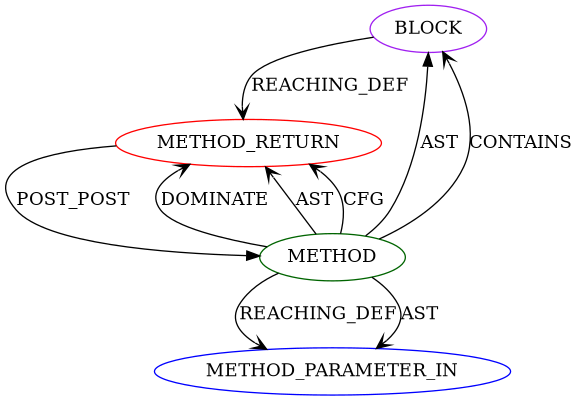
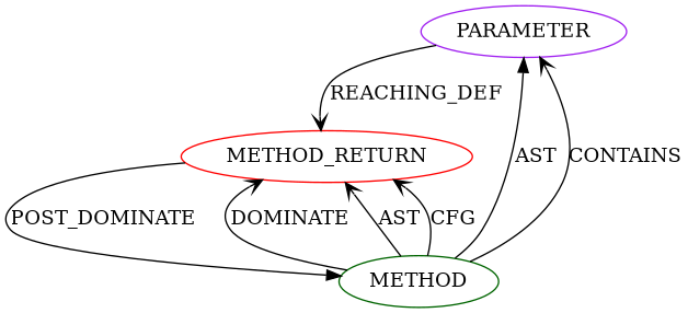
  digraph {
    node [CODE="<empty>" ORDER=1 TYPE_FULL_NAME=ANY]
    edge [arrowhead=vee]
-   n1 [ARGUMENT_INDEX=1 color=purple label=BLOCK]
+   n1 [ARGUMENT_INDEX=1 color=purple label=PARAMETER]
    n2 [CODE=RET EVALUATION_STRATEGY=BY_VALUE ORDER=2 color=red label=METHOD_RETURN]
    n3 [AST_PARENT_FULL_NAME="<global>" AST_PARENT_TYPE=NAMESPACE_BLOCK FILENAME="<empty>" FULL_NAME=sk_msg_full IS_EXTERNAL=true NAME=sk_msg_full ORDER=0 color=darkgreen label=METHOD TYPE_FULL_NAME=""]
-   n4 [CODE=p1 EVALUATION_STRATEGY=BY_VALUE INDEX=1 IS_VARIADIC=false NAME=p1 color=blue label=METHOD_PARAMETER_IN]
    n1 -> n2 [VARIABLE=p1 label=REACHING_DEF]
-   n2 -> n3 [arrowhead=normal label=POST_POST]
+   n2 -> n3 [arrowhead=normal label=POST_DOMINATE]
    n3 -> n1 [arrowhead=normal label=AST]
    n3 -> n1 [label=CONTAINS]
    n3 -> n2 [label=DOMINATE]
    n3 -> n2 [label=AST]
    n3 -> n2 [label=CFG]
-   n3 -> n4 [label=REACHING_DEF]
-   n3 -> n4 [label=AST]
  }
